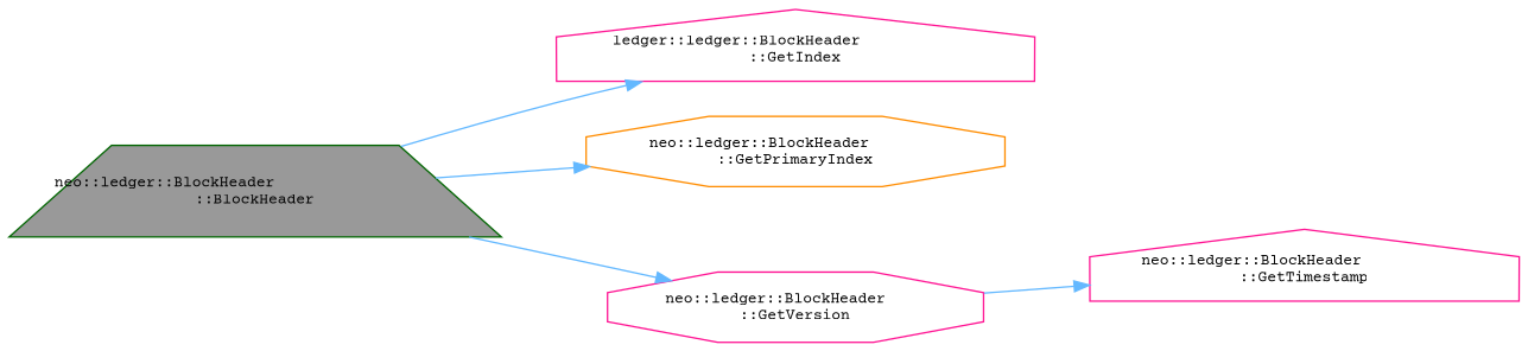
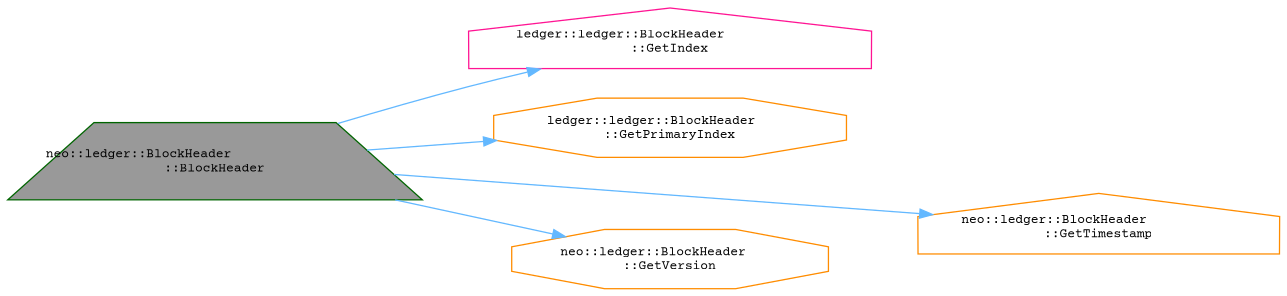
  digraph {
    fontname="Courier Prime"
    rankdir=LR
    node [color=deeppink fillcolor=white fontname="Courier Prime" fontsize=10 shape=house style=filled]
    edge [color=steelblue1 fontname="Courier Prime" fontsize=10 labelfontname=Helvetica labelfontsize=10 style=solid]
    n1 [color=darkgreen fillcolor=grey60 fontcolor=black height=0.2 label="neo::ledger::BlockHeader\l::BlockHeader" shape=trapezium width=0.4]
    n2 [height=0.2 label="ledger::ledger::BlockHeader\l::GetIndex" width=0.4]
-   n3 [color=darkorange height=0.2 label="neo::ledger::BlockHeader\l::GetPrimaryIndex" shape=octagon width=0.4]
-   n4 [height=0.2 label="neo::ledger::BlockHeader\l::GetTimestamp" width=0.4]
-   n5 [height=0.2 label="neo::ledger::BlockHeader\l::GetVersion" shape=octagon width=0.4]
+   n3 [color=darkorange height=0.2 label="ledger::ledger::BlockHeader\l::GetPrimaryIndex" shape=octagon width=0.4]
+   n4 [color=darkorange height=0.2 label="neo::ledger::BlockHeader\l::GetTimestamp" width=0.4]
+   n5 [color=darkorange height=0.2 label="neo::ledger::BlockHeader\l::GetVersion" shape=octagon width=0.4]
    n1 -> n2
    n1 -> n3
-   n5 -> n4
+   n1 -> n4
    n1 -> n5
  }
